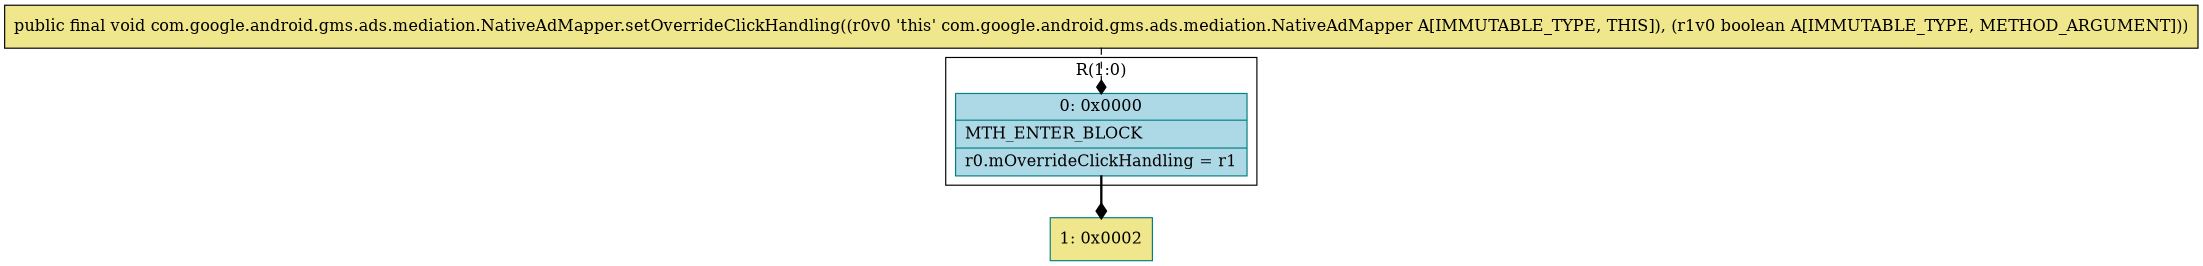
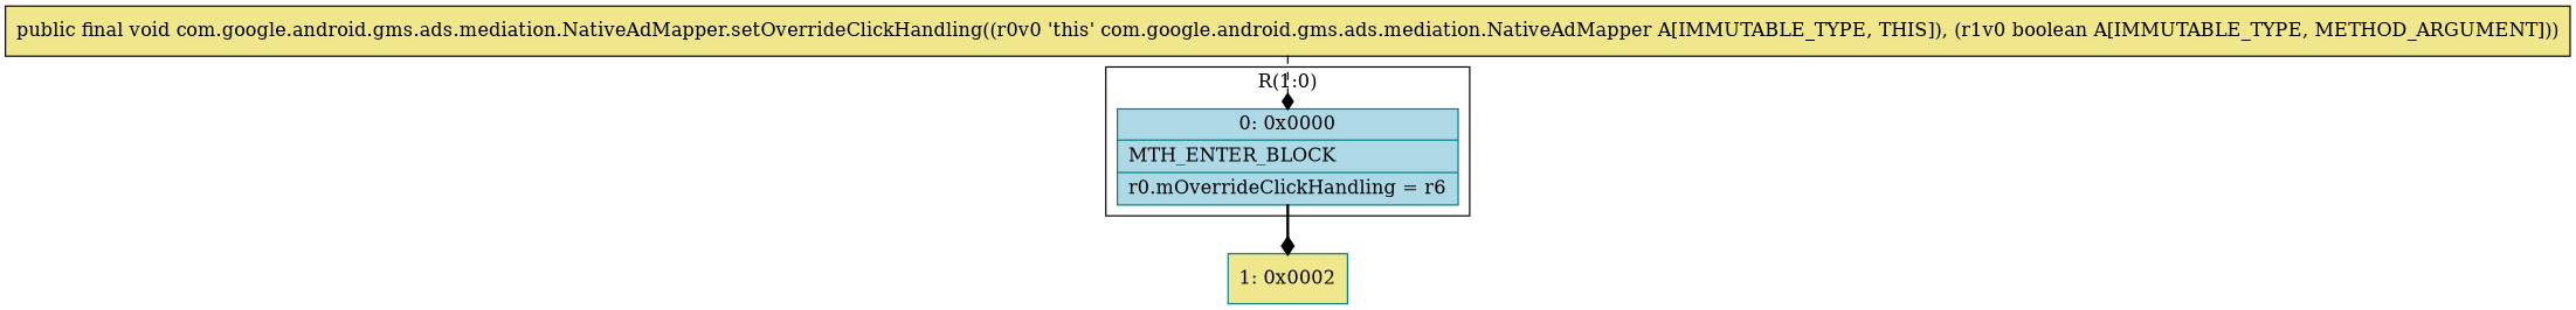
  digraph {
    node [color=teal shape=record style=filled fillcolor=khaki]
    edge [arrowhead=diamond]
-   n1 [label="{0\:\ 0x0000|MTH_ENTER_BLOCK\l|r0.mOverrideClickHandling = r1\l}" fillcolor=lightblue]
+   n1 [label="{0\:\ 0x0000|MTH_ENTER_BLOCK\l|r0.mOverrideClickHandling = r6\l}" fillcolor=lightblue]
    n2 [label="{1\:\ 0x0002}"]
    n3 [label="{public final void com.google.android.gms.ads.mediation.NativeAdMapper.setOverrideClickHandling((r0v0 'this' com.google.android.gms.ads.mediation.NativeAdMapper A[IMMUTABLE_TYPE, THIS]), (r1v0 boolean A[IMMUTABLE_TYPE, METHOD_ARGUMENT])) }" color=black]
    subgraph cluster_1 {
      label="R(1:0)"
      n1
    }
    n1 -> n2 [style=bold]
    n3 -> n1 [style=dashed]
  }
